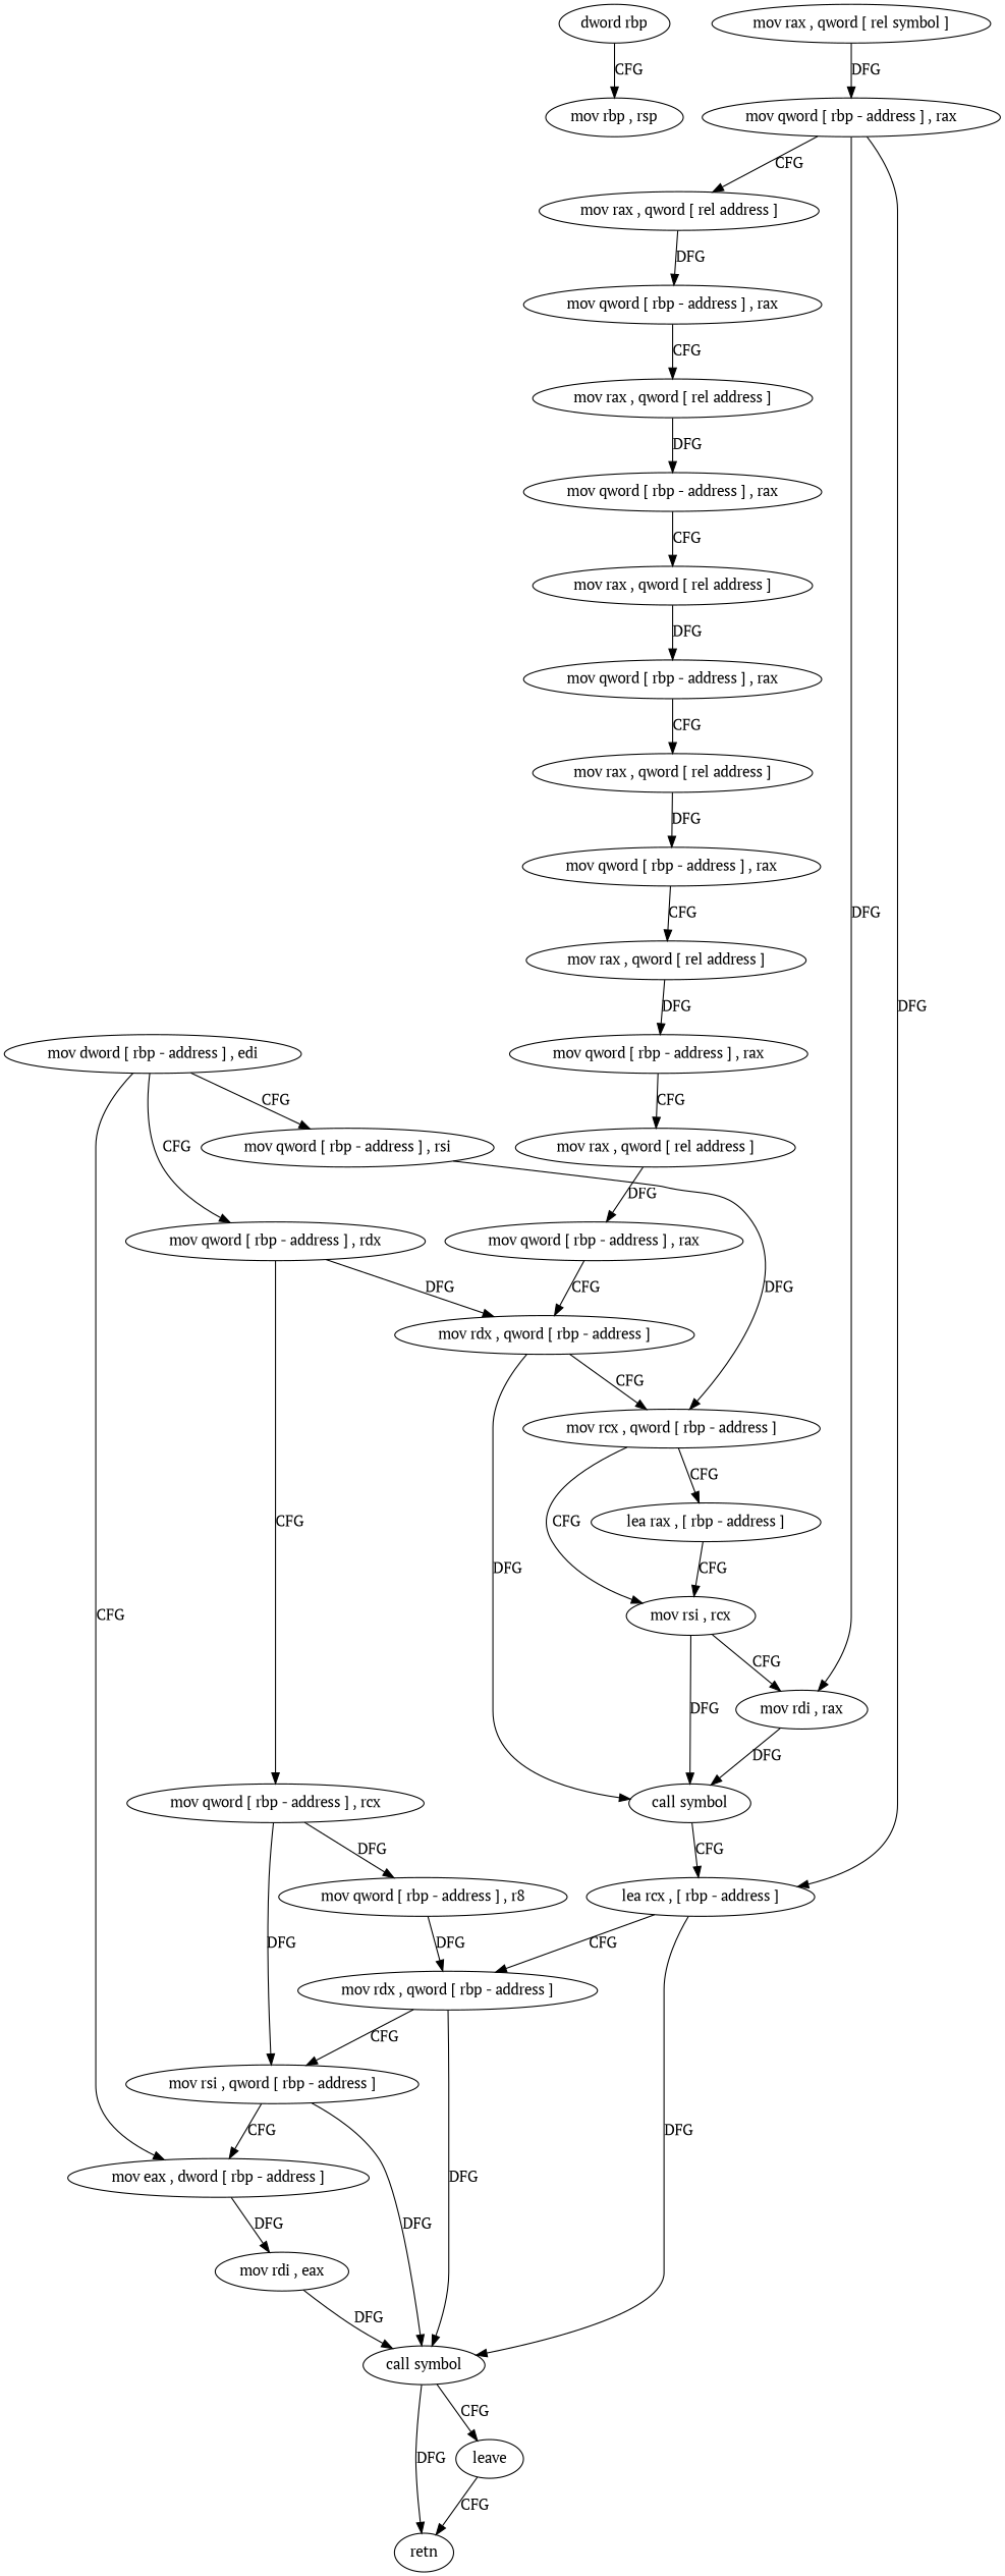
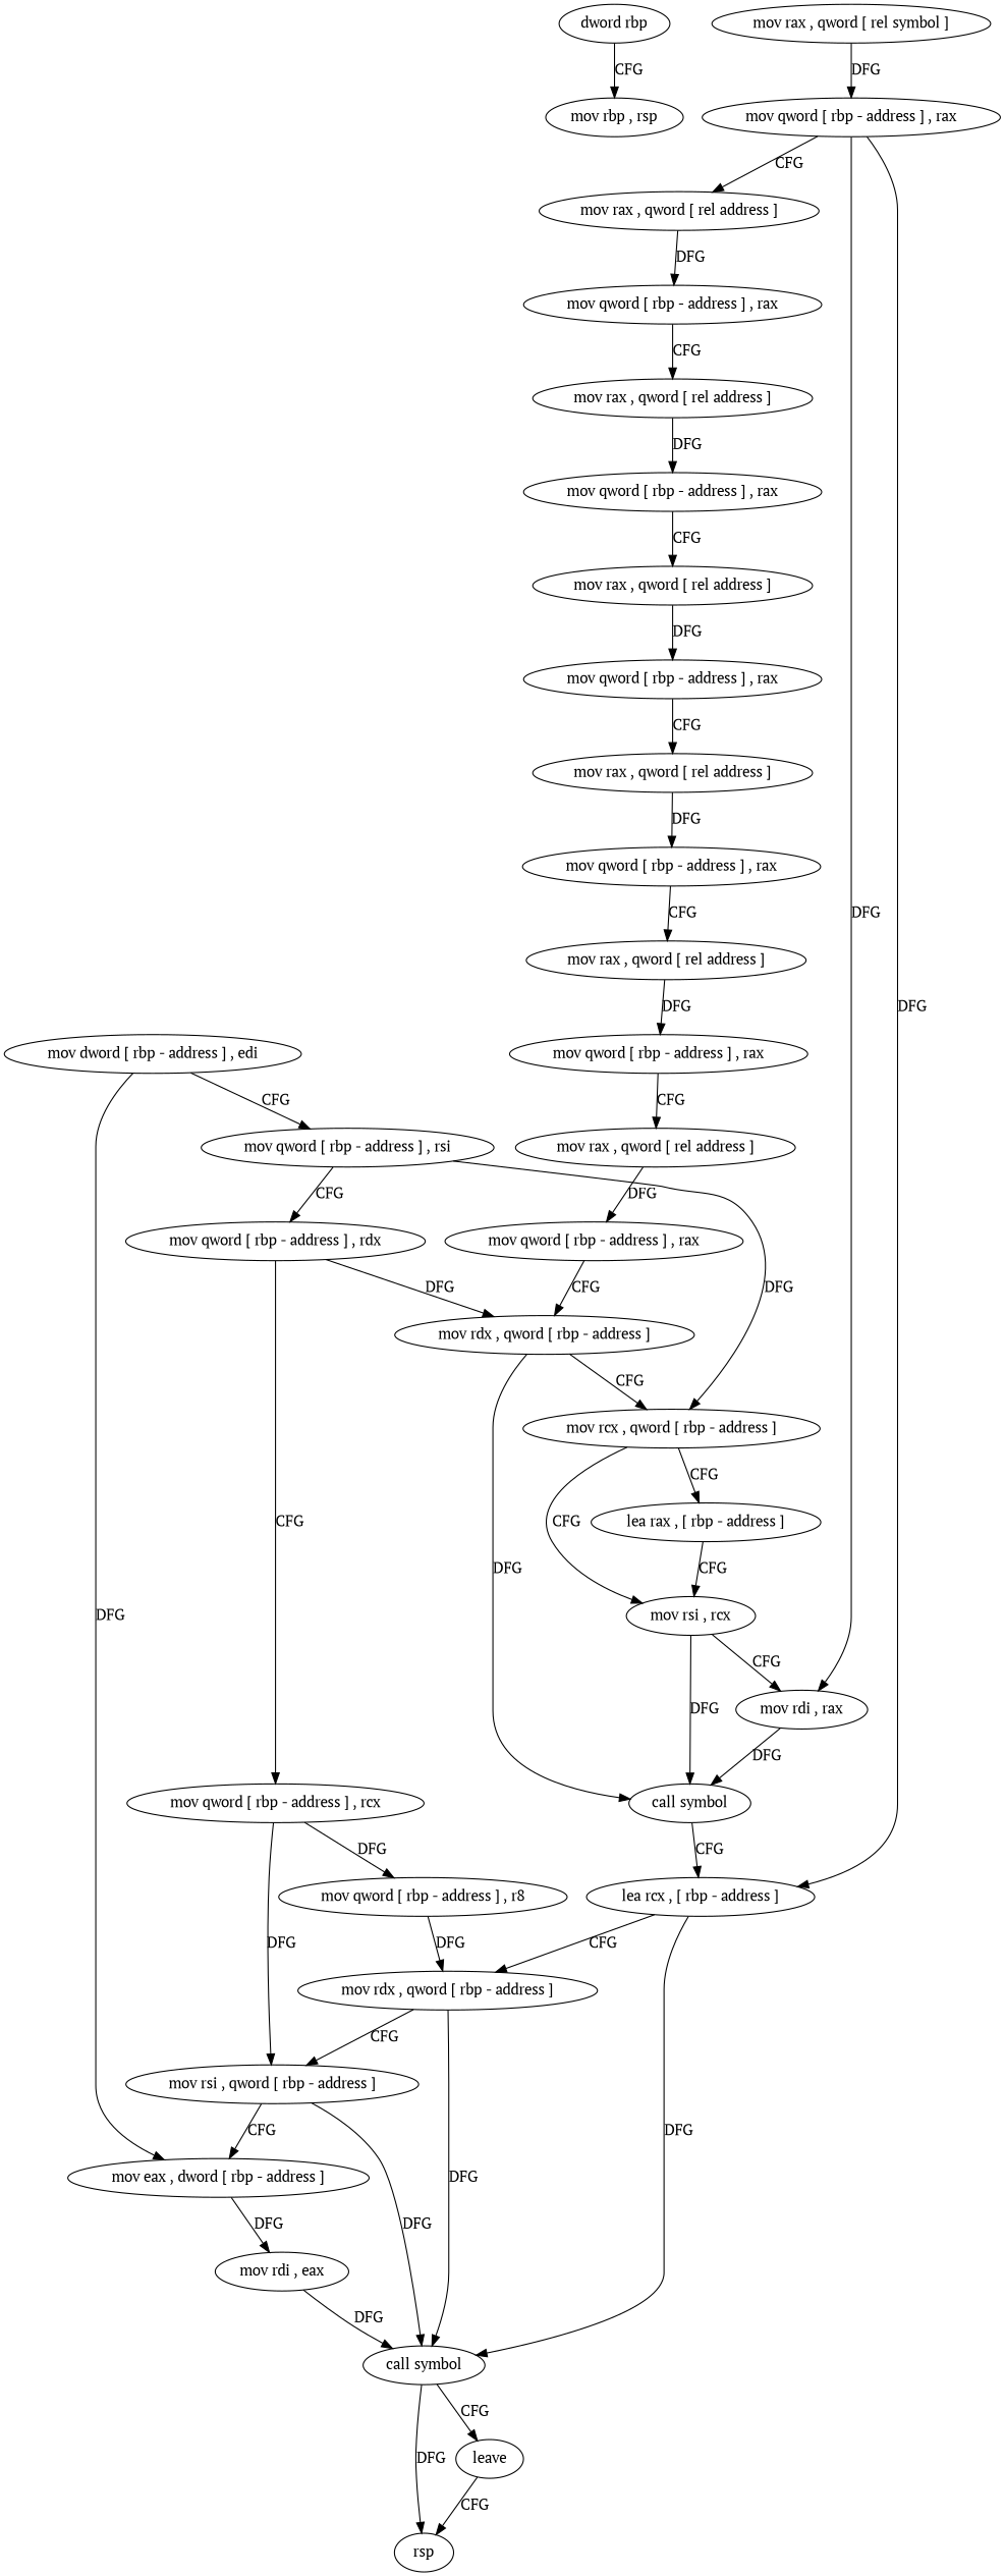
  digraph {
    fontname="PT Serif"
    node [fontname="PT Serif"]
    edge [fontname="PT Serif"]
    n1 [label="dword rbp"]
    n2 [label="mov rbp , rsp"]
    n3 [label="mov dword [ rbp - address ] , edi"]
    n4 [label="mov qword [ rbp - address ] , rsi"]
    n5 [label="mov eax , dword [ rbp - address ]"]
    n6 [label="mov qword [ rbp - address ] , rdx"]
    n7 [label="mov rcx , qword [ rbp - address ]"]
    n8 [label="mov rdi , eax"]
    n9 [label="mov qword [ rbp - address ] , rcx"]
    n10 [label="mov rdx , qword [ rbp - address ]"]
    n11 [label="lea rax , [ rbp - address ]"]
    n12 [label="mov rsi , rcx"]
    n13 [label="mov qword [ rbp - address ] , r8"]
    n14 [label="mov rsi , qword [ rbp - address ]"]
    n15 [label="call symbol"]
    n16 [label="mov rdx , qword [ rbp - address ]"]
    n17 [label="call symbol"]
    n18 [label="mov rax , qword [ rel symbol ]"]
    n19 [label="mov qword [ rbp - address ] , rax"]
    n20 [label="mov rax , qword [ rel address ]"]
    n21 [label="mov rdi , rax"]
    n22 [label="lea rcx , [ rbp - address ]"]
    n23 [label="mov qword [ rbp - address ] , rax"]
    n24 [label="mov rax , qword [ rel address ]"]
    n25 [label="mov qword [ rbp - address ] , rax"]
    n26 [label="mov rax , qword [ rel address ]"]
    n27 [label="mov qword [ rbp - address ] , rax"]
    n28 [label="mov rax , qword [ rel address ]"]
    n29 [label="mov qword [ rbp - address ] , rax"]
    n30 [label="mov rax , qword [ rel address ]"]
    n31 [label="mov qword [ rbp - address ] , rax"]
    n32 [label="mov rax , qword [ rel address ]"]
    n33 [label="mov qword [ rbp - address ] , rax"]
    n34 [label=leave]
-   n35 [label=retn]
+   n35 [label=rsp]
    n1 -> n2 [label=CFG]
    n3 -> n4 [label=CFG]
-   n3 -> n5 [label=CFG]
-   n3 -> n6 [label=CFG]
+   n3 -> n5 [label=DFG]
+   n4 -> n6 [label=CFG]
    n4 -> n7 [label=DFG]
    n5 -> n8 [label=DFG]
    n6 -> n9 [label=CFG]
    n6 -> n10 [label=DFG]
    n7 -> n11 [label=CFG]
    n7 -> n12 [label=CFG]
    n8 -> n17 [label=DFG]
    n9 -> n13 [label=DFG]
    n9 -> n14 [label=DFG]
    n10 -> n7 [label=CFG]
    n10 -> n15 [label=DFG]
    n11 -> n12 [label=CFG]
    n12 -> n15 [label=DFG]
    n12 -> n21 [label=CFG]
    n13 -> n16 [label=DFG]
    n14 -> n5 [label=CFG]
    n14 -> n17 [label=DFG]
    n15 -> n22 [label=CFG]
    n16 -> n14 [label=CFG]
    n16 -> n17 [label=DFG]
    n17 -> n34 [label=CFG]
    n17 -> n35 [label=DFG]
    n18 -> n19 [label=DFG]
    n19 -> n20 [label=CFG]
    n19 -> n21 [label=DFG]
    n19 -> n22 [label=DFG]
    n20 -> n23 [label=DFG]
    n21 -> n15 [label=DFG]
    n22 -> n16 [label=CFG]
    n22 -> n17 [label=DFG]
    n23 -> n24 [label=CFG]
    n24 -> n25 [label=DFG]
    n25 -> n26 [label=CFG]
    n26 -> n27 [label=DFG]
    n27 -> n28 [label=CFG]
    n28 -> n29 [label=DFG]
    n29 -> n30 [label=CFG]
    n30 -> n31 [label=DFG]
    n31 -> n32 [label=CFG]
    n32 -> n33 [label=DFG]
    n33 -> n10 [label=CFG]
    n34 -> n35 [label=CFG]
  }
